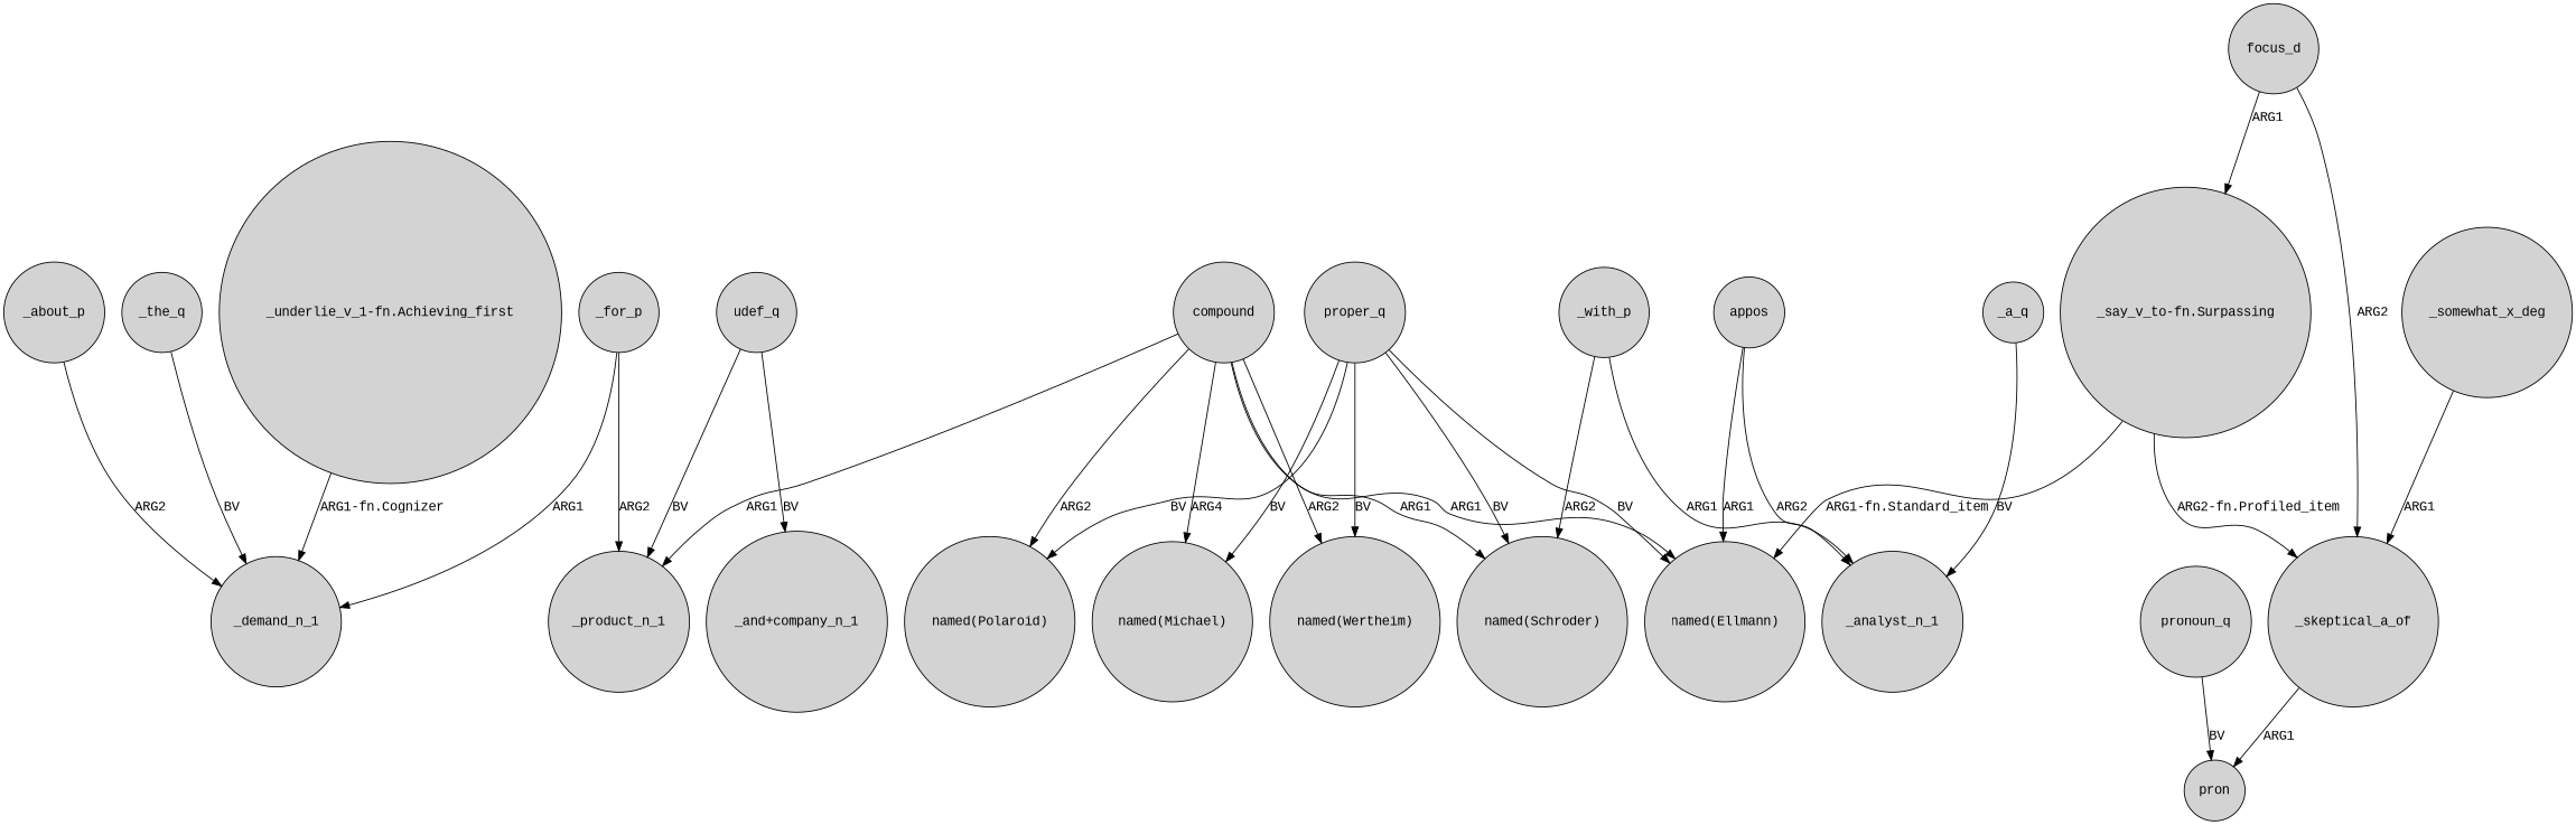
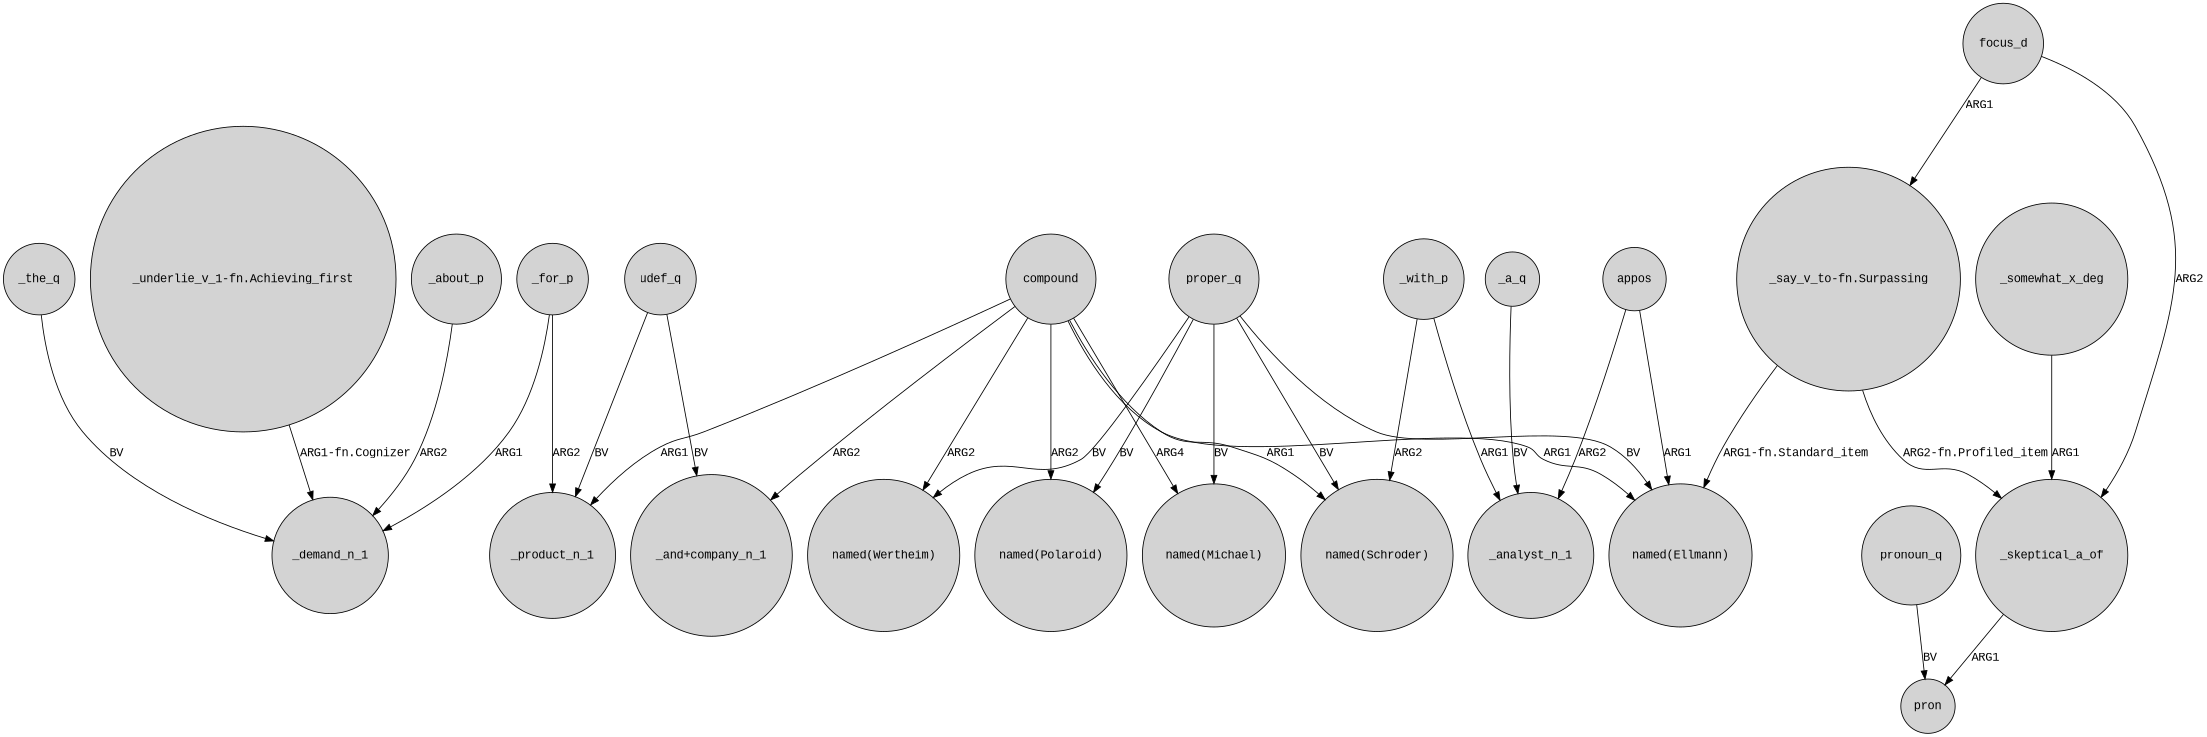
  digraph {
    fontname="Liberation Mono"
    node [fontname="Liberation Mono" shape=circle style=filled]
    edge [fontname="Liberation Mono"]
    _for_p
    _demand_n_1
    _product_n_1
    _with_p
    "named(Schroder)"
    _analyst_n_1
    proper_q
    "named(Polaroid)"
    "named(Michael)"
    "named(Wertheim)"
    "named(Ellmann)"
    compound
    "_and+company_n_1"
    "_underlie_v_1-fn.Achieving_first"
    "_say_v_to-fn.Surpassing"
    _skeptical_a_of
    pron
    udef_q
    _a_q
    pronoun_q
    appos
    _about_p
    _the_q
    focus_d
    _somewhat_x_deg
    _for_p -> _demand_n_1 [label=ARG1]
    _for_p -> _product_n_1 [label=ARG2]
    _with_p -> "named(Schroder)" [label=ARG2]
    _with_p -> _analyst_n_1 [label=ARG1]
    proper_q -> "named(Schroder)" [label=BV]
    proper_q -> "named(Polaroid)" [label=BV]
    proper_q -> "named(Michael)" [label=BV]
    proper_q -> "named(Wertheim)" [label=BV]
    proper_q -> "named(Ellmann)" [label=BV]
    compound -> _product_n_1 [label=ARG1]
    compound -> "named(Schroder)" [label=ARG1]
    compound -> "named(Polaroid)" [label=ARG2]
    compound -> "named(Michael)" [label=ARG4]
    compound -> "named(Wertheim)" [label=ARG2]
    compound -> "named(Ellmann)" [label=ARG1]
+   compound -> "_and+company_n_1" [label=ARG2]
    "_underlie_v_1-fn.Achieving_first" -> _demand_n_1 [label="ARG1-fn.Cognizer"]
    "_say_v_to-fn.Surpassing" -> "named(Ellmann)" [label="ARG1-fn.Standard_item"]
    "_say_v_to-fn.Surpassing" -> _skeptical_a_of [label="ARG2-fn.Profiled_item"]
    _skeptical_a_of -> pron [label=ARG1]
    udef_q -> _product_n_1 [label=BV]
    udef_q -> "_and+company_n_1" [label=BV]
    _a_q -> _analyst_n_1 [label=BV]
    pronoun_q -> pron [label=BV]
    appos -> _analyst_n_1 [label=ARG2]
    appos -> "named(Ellmann)" [label=ARG1]
    _about_p -> _demand_n_1 [label=ARG2]
    _the_q -> _demand_n_1 [label=BV]
    focus_d -> "_say_v_to-fn.Surpassing" [label=ARG1]
    focus_d -> _skeptical_a_of [label=ARG2]
    _somewhat_x_deg -> _skeptical_a_of [label=ARG1]
  }
